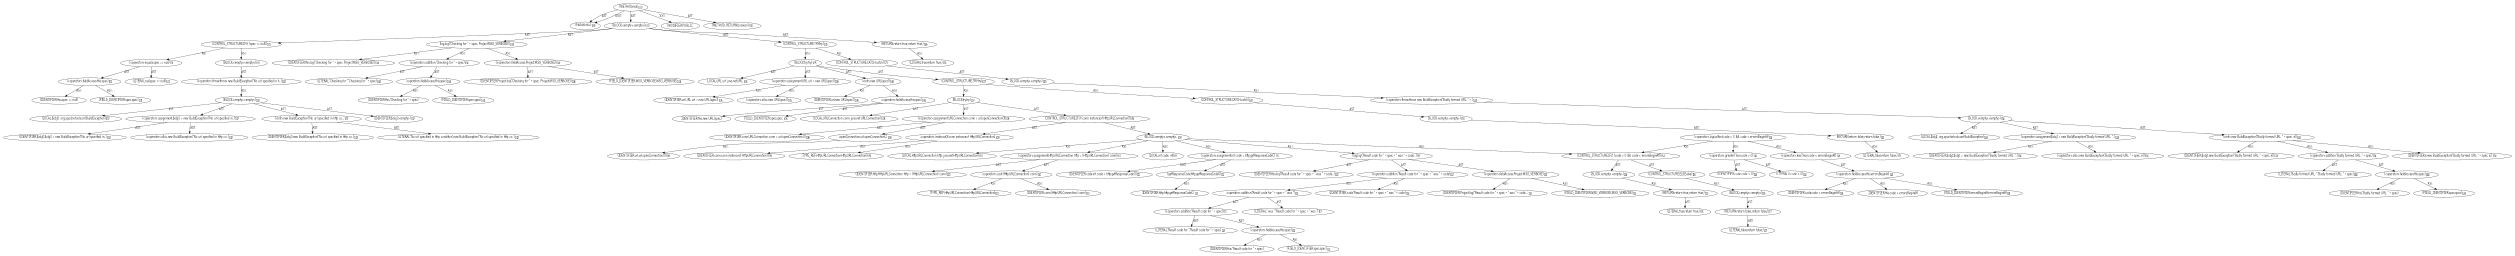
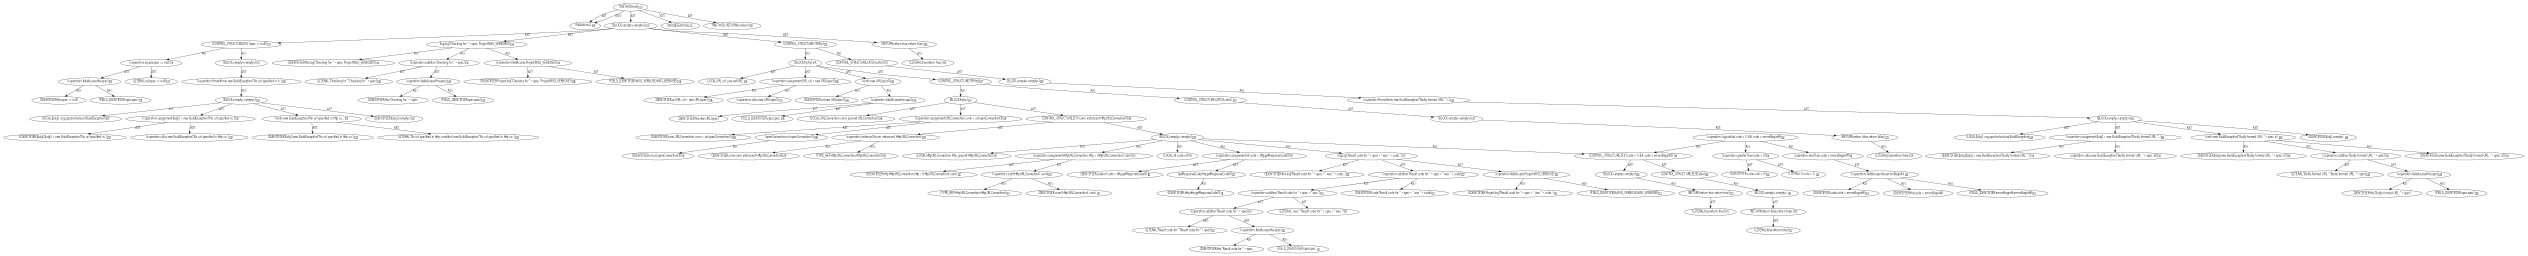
  digraph {
    fontname="Comic Neue"
    node [fontname="Comic Neue"]
    edge [fontname="Comic Neue"]
    n1 [label=<(METHOD,eval)<SUB>100</SUB>>]
    n2 [label=<(PARAM,this)<SUB>109</SUB>>]
    n3 [label=<(BLOCK,&lt;empty&gt;,&lt;empty&gt;)<SUB>100</SUB>>]
    n4 [label=<(MODIFIER,PUBLIC)>]
    n5 [label=<(METHOD_RETURN,boolean)<SUB>100</SUB>>]
    n6 [label=<(CONTROL_STRUCTURE,IF,if (spec == null))<SUB>101</SUB>>]
    n7 [label=<(log,log(&quot;Checking for &quot; + spec, Project.MSG_VERBOSE))<SUB>104</SUB>>]
    n8 [label=<(CONTROL_STRUCTURE,TRY,try)<SUB>105</SUB>>]
    n9 [label=<(RETURN,return true;,return true;)<SUB>126</SUB>>]
    n10 [label=<(&lt;operator&gt;.equals,spec == null)<SUB>101</SUB>>]
    n11 [label=<(BLOCK,&lt;empty&gt;,&lt;empty&gt;)<SUB>101</SUB>>]
    n12 [label=<(IDENTIFIER,this,log(&quot;Checking for &quot; + spec, Project.MSG_VERBOSE))<SUB>104</SUB>>]
    n13 [label=<(&lt;operator&gt;.addition,&quot;Checking for &quot; + spec)<SUB>104</SUB>>]
    n14 [label=<(&lt;operator&gt;.fieldAccess,Project.MSG_VERBOSE)<SUB>104</SUB>>]
    n15 [label=<(BLOCK,try,try)<SUB>105</SUB>>]
    n16 [label=<(CONTROL_STRUCTURE,CATCH,catch)<SUB>123</SUB>>]
    n17 [label=<(LITERAL,true,return true;)<SUB>126</SUB>>]
    n18 [label=<(&lt;operator&gt;.fieldAccess,this.spec)<SUB>101</SUB>>]
    n19 [label=<(LITERAL,null,spec == null)<SUB>101</SUB>>]
    n20 [label=<(&lt;operator&gt;.throw,throw new BuildException(&quot;No url specified in h...)<SUB>102</SUB>>]
    n21 [label=<(IDENTIFIER,this,spec == null)>]
    n22 [label=<(FIELD_IDENTIFIER,spec,spec)<SUB>101</SUB>>]
    n23 [label=<(BLOCK,&lt;empty&gt;,&lt;empty&gt;)<SUB>102</SUB>>]
    n24 [label=<(LOCAL,$obj0: org.apache.tools.ant.BuildException)<SUB>102</SUB>>]
    n25 [label=<(&lt;operator&gt;.assignment,$obj0 = new BuildException(&quot;No url specified in...)<SUB>102</SUB>>]
    n26 [label=<(&lt;init&gt;,new BuildException(&quot;No url specified in http co...)<SUB>102</SUB>>]
    n27 [label=<(IDENTIFIER,$obj0,&lt;empty&gt;)<SUB>102</SUB>>]
    n28 [label=<(IDENTIFIER,$obj0,$obj0 = new BuildException(&quot;No url specified in...)<SUB>102</SUB>>]
    n29 [label=<(&lt;operator&gt;.alloc,new BuildException(&quot;No url specified in http co...)<SUB>102</SUB>>]
    n30 [label=<(IDENTIFIER,$obj0,new BuildException(&quot;No url specified in http co...)<SUB>102</SUB>>]
    n31 [label=<(LITERAL,&quot;No url specified in http condition&quot;,new BuildException(&quot;No url specified in http co...)<SUB>102</SUB>>]
    n32 [label=<(LITERAL,&quot;Checking for &quot;,&quot;Checking for &quot; + spec)<SUB>104</SUB>>]
    n33 [label=<(&lt;operator&gt;.fieldAccess,this.spec)<SUB>104</SUB>>]
    n34 [label=<(IDENTIFIER,Project,log(&quot;Checking for &quot; + spec, Project.MSG_VERBOSE))<SUB>104</SUB>>]
    n35 [label=<(FIELD_IDENTIFIER,MSG_VERBOSE,MSG_VERBOSE)<SUB>104</SUB>>]
    n36 [label=<(IDENTIFIER,this,&quot;Checking for &quot; + spec)>]
    n37 [label=<(FIELD_IDENTIFIER,spec,spec)<SUB>104</SUB>>]
    n38 [label=<(LOCAL,URL url: java.net.URL)<SUB>106</SUB>>]
    n39 [label=<(&lt;operator&gt;.assignment,URL url = new URL(spec))<SUB>106</SUB>>]
    n40 [label=<(&lt;init&gt;,new URL(spec))<SUB>106</SUB>>]
    n41 [label=<(CONTROL_STRUCTURE,TRY,try)<SUB>107</SUB>>]
    n42 [label=<(BLOCK,&lt;empty&gt;,&lt;empty&gt;)<SUB>123</SUB>>]
    n43 [label=<(IDENTIFIER,url,URL url = new URL(spec))<SUB>106</SUB>>]
    n44 [label=<(&lt;operator&gt;.alloc,new URL(spec))<SUB>105</SUB>>]
    n45 [label=<(IDENTIFIER,url,new URL(spec))<SUB>106</SUB>>]
    n46 [label=<(&lt;operator&gt;.fieldAccess,this.spec)<SUB>106</SUB>>]
    n47 [label=<(BLOCK,try,try)<SUB>107</SUB>>]
    n48 [label=<(CONTROL_STRUCTURE,CATCH,catch)<SUB>120</SUB>>]
    n49 [label=<(IDENTIFIER,this,new URL(spec))>]
    n50 [label=<(FIELD_IDENTIFIER,spec,spec)<SUB>106</SUB>>]
    n51 [label=<(LOCAL,URLConnection conn: java.net.URLConnection)<SUB>108</SUB>>]
    n52 [label=<(&lt;operator&gt;.assignment,URLConnection conn = url.openConnection())<SUB>108</SUB>>]
    n53 [label=<(CONTROL_STRUCTURE,IF,if (conn instanceof HttpURLConnection))<SUB>109</SUB>>]
    n54 [label=<(BLOCK,&lt;empty&gt;,&lt;empty&gt;)<SUB>120</SUB>>]
    n55 [label=<(IDENTIFIER,conn,URLConnection conn = url.openConnection())<SUB>108</SUB>>]
    n56 [label=<(openConnection,url.openConnection())<SUB>108</SUB>>]
    n57 [label=<(&lt;operator&gt;.instanceOf,conn instanceof HttpURLConnection)<SUB>109</SUB>>]
    n58 [label=<(BLOCK,&lt;empty&gt;,&lt;empty&gt;)<SUB>109</SUB>>]
    n59 [label=<(IDENTIFIER,url,url.openConnection())<SUB>108</SUB>>]
    n60 [label=<(IDENTIFIER,conn,conn instanceof HttpURLConnection)<SUB>109</SUB>>]
    n61 [label=<(TYPE_REF,HttpURLConnection,HttpURLConnection)<SUB>109</SUB>>]
    n62 [label=<(LOCAL,HttpURLConnection http: java.net.HttpURLConnection)<SUB>110</SUB>>]
    n63 [label=<(&lt;operator&gt;.assignment,HttpURLConnection http = (HttpURLConnection) conn)<SUB>110</SUB>>]
    n64 [label=<(LOCAL,int code: int)<SUB>111</SUB>>]
    n65 [label=<(&lt;operator&gt;.assignment,int code = http.getResponseCode())<SUB>111</SUB>>]
    n66 [label=<(log,log(&quot;Result code for &quot; + spec + &quot; was &quot; + code,...)<SUB>112</SUB>>]
    n67 [label=<(CONTROL_STRUCTURE,IF,if (code &gt; 0 &amp;&amp; code &lt; errorsBeginAt))<SUB>114</SUB>>]
    n68 [label=<(IDENTIFIER,http,HttpURLConnection http = (HttpURLConnection) conn)<SUB>110</SUB>>]
    n69 [label=<(&lt;operator&gt;.cast,(HttpURLConnection) conn)<SUB>110</SUB>>]
    n70 [label=<(IDENTIFIER,code,int code = http.getResponseCode())<SUB>111</SUB>>]
    n71 [label=<(getResponseCode,http.getResponseCode())<SUB>111</SUB>>]
    n72 [label=<(IDENTIFIER,this,log(&quot;Result code for &quot; + spec + &quot; was &quot; + code,...)<SUB>112</SUB>>]
    n73 [label=<(&lt;operator&gt;.addition,&quot;Result code for &quot; + spec + &quot; was &quot; + code)<SUB>112</SUB>>]
    n74 [label=<(&lt;operator&gt;.fieldAccess,Project.MSG_VERBOSE)<SUB>113</SUB>>]
    n75 [label=<(BLOCK,&lt;empty&gt;,&lt;empty&gt;)<SUB>114</SUB>>]
    n76 [label=<(CONTROL_STRUCTURE,ELSE,else)<SUB>116</SUB>>]
    n77 [label=<(TYPE_REF,HttpURLConnection,HttpURLConnection)<SUB>110</SUB>>]
    n78 [label=<(IDENTIFIER,conn,(HttpURLConnection) conn)<SUB>110</SUB>>]
-   n79 [label=<(IDENTIFIER,http,http.getResponseCode())<SUB>611</SUB>>]
+   n79 [label=<(IDENTIFIER,http,http.getResponseCode())<SUB>111</SUB>>]
    n80 [label=<(&lt;operator&gt;.addition,&quot;Result code for &quot; + spec + &quot; was &quot;)<SUB>112</SUB>>]
    n81 [label=<(IDENTIFIER,code,&quot;Result code for &quot; + spec + &quot; was &quot; + code)<SUB>112</SUB>>]
    n82 [label=<(IDENTIFIER,Project,log(&quot;Result code for &quot; + spec + &quot; was &quot; + code,...)<SUB>113</SUB>>]
    n83 [label=<(FIELD_IDENTIFIER,MSG_VERBOSE,MSG_VERBOSE)<SUB>113</SUB>>]
    n84 [label=<(&lt;operator&gt;.addition,&quot;Result code for &quot; + spec)<SUB>112</SUB>>]
    n85 [label=<(LITERAL,&quot; was &quot;,&quot;Result code for &quot; + spec + &quot; was &quot;)<SUB>112</SUB>>]
    n86 [label=<(LITERAL,&quot;Result code for &quot;,&quot;Result code for &quot; + spec)<SUB>112</SUB>>]
    n87 [label=<(&lt;operator&gt;.fieldAccess,this.spec)<SUB>112</SUB>>]
    n88 [label=<(IDENTIFIER,this,&quot;Result code for &quot; + spec)>]
    n89 [label=<(FIELD_IDENTIFIER,spec,spec)<SUB>112</SUB>>]
    n90 [label=<(&lt;operator&gt;.logicalAnd,code &gt; 0 &amp;&amp; code &lt; errorsBeginAt)<SUB>114</SUB>>]
    n91 [label=<(&lt;operator&gt;.greaterThan,code &gt; 0)<SUB>114</SUB>>]
    n92 [label=<(&lt;operator&gt;.lessThan,code &lt; errorsBeginAt)<SUB>114</SUB>>]
    n93 [label=<(RETURN,return true;,return true;)<SUB>115</SUB>>]
    n94 [label=<(BLOCK,&lt;empty&gt;,&lt;empty&gt;)<SUB>116</SUB>>]
    n95 [label=<(IDENTIFIER,code,code &gt; 0)<SUB>114</SUB>>]
    n96 [label=<(LITERAL,0,code &gt; 0)<SUB>114</SUB>>]
    n97 [label=<(&lt;operator&gt;.fieldAccess,this.errorsBeginAt)<SUB>114</SUB>>]
    n98 [label=<(IDENTIFIER,code,code &lt; errorsBeginAt)<SUB>114</SUB>>]
    n99 [label=<(IDENTIFIER,this,code &lt; errorsBeginAt)>]
    n100 [label=<(FIELD_IDENTIFIER,errorsBeginAt,errorsBeginAt)<SUB>114</SUB>>]
    n101 [label=<(LITERAL,true,return true;)<SUB>115</SUB>>]
    n102 [label=<(RETURN,return false;,return false;)<SUB>117</SUB>>]
    n103 [label=<(LITERAL,false,return false;)<SUB>117</SUB>>]
    n104 [label=<(RETURN,return false;,return false;)<SUB>121</SUB>>]
    n105 [label=<(LITERAL,false,return false;)<SUB>121</SUB>>]
    n106 [label=<(&lt;operator&gt;.throw,throw new BuildException(&quot;Badly formed URL: &quot; +...)<SUB>124</SUB>>]
    n107 [label=<(BLOCK,&lt;empty&gt;,&lt;empty&gt;)<SUB>124</SUB>>]
    n108 [label=<(LOCAL,$obj1: org.apache.tools.ant.BuildException)<SUB>124</SUB>>]
    n109 [label=<(&lt;operator&gt;.assignment,$obj1 = new BuildException(&quot;Badly formed URL: &quot;...)<SUB>124</SUB>>]
    n110 [label=<(&lt;init&gt;,new BuildException(&quot;Badly formed URL: &quot; + spec, e))<SUB>124</SUB>>]
+   n111 [label=<(IDENTIFIER,$obj1,&lt;empty&gt;)<SUB>124</SUB>>]
    n112 [label=<(IDENTIFIER,$obj1,$obj1 = new BuildException(&quot;Badly formed URL: &quot;...)<SUB>124</SUB>>]
    n113 [label=<(&lt;operator&gt;.alloc,new BuildException(&quot;Badly formed URL: &quot; + spec, e))<SUB>124</SUB>>]
    n114 [label=<(IDENTIFIER,$obj1,new BuildException(&quot;Badly formed URL: &quot; + spec, e))<SUB>124</SUB>>]
    n115 [label=<(&lt;operator&gt;.addition,&quot;Badly formed URL: &quot; + spec)<SUB>124</SUB>>]
    n116 [label=<(IDENTIFIER,e,new BuildException(&quot;Badly formed URL: &quot; + spec, e))<SUB>124</SUB>>]
    n117 [label=<(LITERAL,&quot;Badly formed URL: &quot;,&quot;Badly formed URL: &quot; + spec)<SUB>124</SUB>>]
    n118 [label=<(&lt;operator&gt;.fieldAccess,this.spec)<SUB>124</SUB>>]
    n119 [label=<(IDENTIFIER,this,&quot;Badly formed URL: &quot; + spec)>]
    n120 [label=<(FIELD_IDENTIFIER,spec,spec)<SUB>124</SUB>>]
    n1 -> n2 [label="AST: "]
    n1 -> n2 [label="DDG: "]
    n1 -> n3 [label="AST: "]
    n1 -> n4 [label="DDG: "]
    n1 -> n5 [label="AST: "]
    n3 -> n6 [label="AST: "]
    n3 -> n7 [label="AST: "]
    n3 -> n8 [label="AST: "]
    n3 -> n9 [label="AST: "]
    n6 -> n10 [label="AST: "]
    n6 -> n11 [label="AST: "]
    n7 -> n12 [label="AST: "]
    n7 -> n13 [label="AST: "]
    n7 -> n14 [label="AST: "]
    n8 -> n15 [label="AST: "]
    n8 -> n16 [label="AST: "]
    n9 -> n17 [label="AST: "]
    n10 -> n18 [label="AST: "]
    n10 -> n19 [label="AST: "]
    n11 -> n20 [label="AST: "]
    n13 -> n32 [label="AST: "]
    n13 -> n33 [label="AST: "]
    n14 -> n34 [label="AST: "]
    n14 -> n35 [label="AST: "]
    n15 -> n38 [label="AST: "]
    n15 -> n39 [label="AST: "]
    n15 -> n40 [label="AST: "]
    n15 -> n41 [label="AST: "]
    n16 -> n42 [label="AST: "]
    n18 -> n21 [label="AST: "]
    n18 -> n22 [label="AST: "]
    n20 -> n23 [label="AST: "]
    n23 -> n24 [label="AST: "]
    n23 -> n25 [label="AST: "]
    n23 -> n26 [label="AST: "]
    n23 -> n27 [label="AST: "]
    n25 -> n28 [label="AST: "]
    n25 -> n29 [label="AST: "]
    n26 -> n30 [label="AST: "]
    n26 -> n31 [label="AST: "]
    n33 -> n36 [label="AST: "]
    n33 -> n37 [label="AST: "]
    n39 -> n43 [label="AST: "]
    n39 -> n44 [label="AST: "]
    n40 -> n45 [label="AST: "]
    n40 -> n46 [label="AST: "]
    n41 -> n47 [label="AST: "]
    n41 -> n48 [label="AST: "]
    n42 -> n106 [label="AST: "]
    n46 -> n49 [label="AST: "]
    n46 -> n50 [label="AST: "]
    n47 -> n51 [label="AST: "]
    n47 -> n52 [label="AST: "]
    n47 -> n53 [label="AST: "]
    n48 -> n54 [label="AST: "]
    n52 -> n55 [label="AST: "]
    n52 -> n56 [label="AST: "]
    n53 -> n57 [label="AST: "]
    n53 -> n58 [label="AST: "]
    n54 -> n104 [label="AST: "]
    n56 -> n59 [label="AST: "]
    n57 -> n60 [label="AST: "]
    n57 -> n61 [label="AST: "]
    n58 -> n62 [label="AST: "]
    n58 -> n63 [label="AST: "]
    n58 -> n64 [label="AST: "]
    n58 -> n65 [label="AST: "]
    n58 -> n66 [label="AST: "]
    n58 -> n67 [label="AST: "]
    n63 -> n68 [label="AST: "]
    n63 -> n69 [label="AST: "]
-   n65 -> n70 [label="DDG: "]
+   n65 -> n70 [label="AST: "]
    n65 -> n71 [label="AST: "]
    n66 -> n72 [label="AST: "]
    n66 -> n73 [label="AST: "]
    n66 -> n74 [label="AST: "]
    n67 -> n75 [label="AST: "]
    n67 -> n76 [label="AST: "]
    n69 -> n77 [label="AST: "]
    n69 -> n78 [label="AST: "]
    n71 -> n79 [label="AST: "]
    n73 -> n80 [label="AST: "]
    n73 -> n81 [label="AST: "]
    n74 -> n82 [label="AST: "]
    n74 -> n83 [label="AST: "]
    n75 -> n93 [label="AST: "]
    n76 -> n94 [label="AST: "]
    n80 -> n84 [label="AST: "]
    n80 -> n85 [label="AST: "]
    n84 -> n86 [label="AST: "]
    n84 -> n87 [label="AST: "]
    n87 -> n88 [label="AST: "]
    n87 -> n89 [label="AST: "]
    n90 -> n67 [label="AST: "]
    n90 -> n91 [label="AST: "]
    n90 -> n92 [label="AST: "]
    n91 -> n95 [label="AST: "]
    n91 -> n96 [label="AST: "]
    n92 -> n97 [label="AST: "]
    n93 -> n101 [label="AST: "]
    n94 -> n102 [label="AST: "]
    n97 -> n98 [label="AST: "]
    n97 -> n99 [label="AST: "]
    n97 -> n100 [label="AST: "]
    n102 -> n103 [label="AST: "]
    n104 -> n105 [label="AST: "]
    n106 -> n107 [label="AST: "]
    n107 -> n108 [label="AST: "]
    n107 -> n109 [label="AST: "]
    n107 -> n110 [label="AST: "]
+   n107 -> n111 [label="AST: "]
    n109 -> n112 [label="AST: "]
    n109 -> n113 [label="AST: "]
    n110 -> n114 [label="AST: "]
    n110 -> n115 [label="AST: "]
    n110 -> n116 [label="AST: "]
    n115 -> n117 [label="AST: "]
    n115 -> n118 [label="AST: "]
    n118 -> n119 [label="AST: "]
    n118 -> n120 [label="AST: "]
  }
